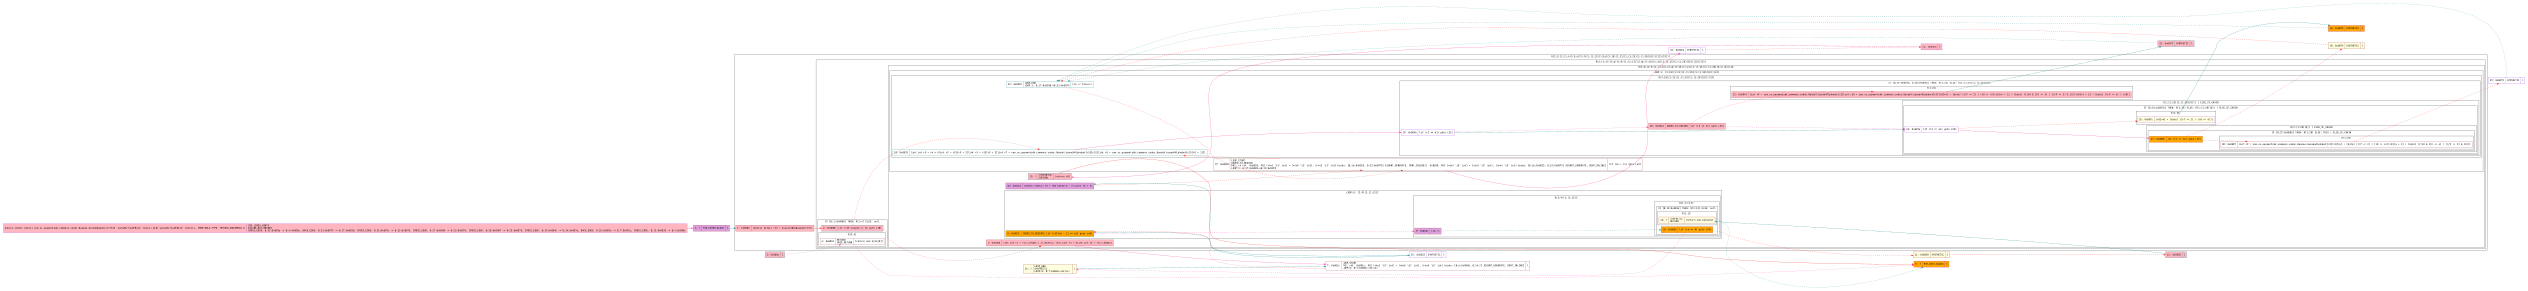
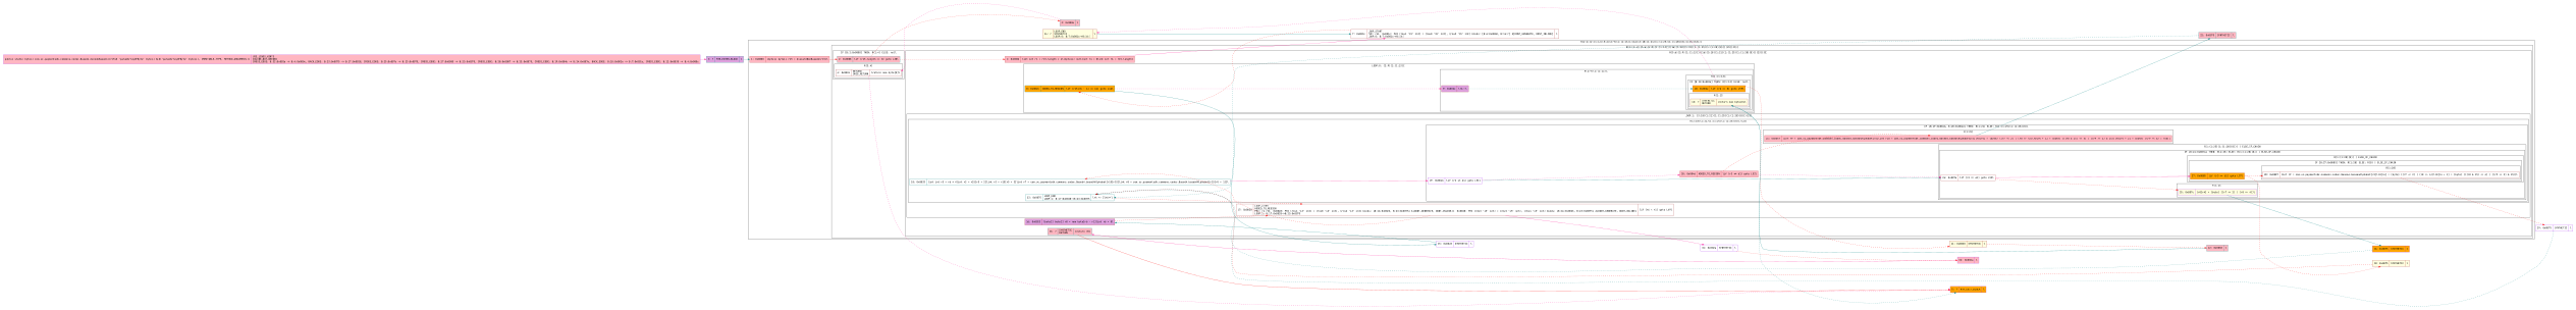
  digraph {
    fontname="JetBrains Mono"
    rankdir=LR
    node [color=brown fillcolor=white fontname="JetBrains Mono" shape=record style=filled]
    edge [color=red fontname="JetBrains Mono" style=dashed]
    n1 [label="{4\:\ 0x000c|RETURN\lORIG_RETURN\l|lreturn new byte[0]l}"]
    n2 [color=teal fillcolor=lightpink label="{2\:\ 0x0008|lif (r15.length == 0) goto L38l}"]
    n3 [fillcolor=lightyellow label="{13\:\ ?|SYNTHETIC\lRETURN\l|lreturn new byte[0]l}"]
    n4 [fillcolor=orange label="{10\:\ 0x002e|lif (r6 == 0) goto L59l}"]
    n5 [fillcolor=plum label="{9\:\ 0x002c|lr6\-\-l}"]
    n6 [color=teal fillcolor=orange label="{8\:\ 0x0021|ADDED_TO_REGION\l|lif (r15[r6 \- 1] == 61) goto L46l}"]
    n7 [fillcolor=lightpink label="{21\:\ 0x004f|lint r9 = com.uc.paymentsdk.commons.codec.Base64.base64Alphabet[r2]lint r10 = com.uc.paymentsdk.commons.codec.Base64.base64Alphabet[r3]lr0[r4] = (byte) ((r7 \<\< 2) \| (r8 \>\> 4))lr0[r4 + 1] = (byte) (((r8 & 15) \<\< 4) \| ((r9 \>\> 2) & 15))lr0[r4 + 2] = (byte) ((r9 \<\< 6) \| r10)l}"]
    n8 [color=purple fillcolor=lightyellow label="{25\:\ 0x007c|lr0[r4] = (byte) ((r7 \<\< 2) \| (r8 \>\> 4))l}"]
    n9 [label="{28\:\ 0x0087|lint r9 = com.uc.paymentsdk.commons.codec.Base64.base64Alphabet[r2]lr0[r4] = (byte) ((r7 \<\< 2) \| (r8 \>\> 4))lr0[r4 + 1] = (byte) (((r8 & 15) \<\< 4) \| ((r9 \>\> 2) & 15))l}"]
    n10 [fillcolor=orange label="{27\:\ 0x0085|lif (r3 == 61) goto L57l}"]
-   n11 [color=purple label="{24\:\ 0x007a|lif (r2 == 61) goto L55l}"]
+   n11 [label="{24\:\ 0x007a|lif (r2 == 61) goto L55l}"]
    n12 [color=purple label="{19\:\ 0x004b|lif (r2 != 61) goto L51l}"]
    n13 [fillcolor=lightpink label="{20\:\ 0x004d|ADDED_TO_REGION\l|lif (r3 != 61) goto L52l}"]
    n14 [color=teal label="{18\:\ 0x0033|lint int r5 = r6 * 4lint r2 = r15[r5 + 2]lint r3 = r15[r5 + 3]lint r7 = com.uc.paymentsdk.commons.codec.Base64.base64Alphabet[r15[r5]]lint r8 = com.uc.paymentsdk.commons.codec.Base64.base64Alphabet[r15[r5 + 1]]l}"]
    n15 [color=teal label="{23\:\ 0x0075|LOOP_END\lLOOP:1: B:17:0x0028\-\>B:23:0x0075\l|lr4 += 3lr6++l}"]
    n16 [label="{17\:\ 0x0028|LOOP_START\lADDED_TO_REGION\lPHI: r4 r6l  0x0028: PHI (r4v1 'i3' int) = (r4v0 'i3' int), (r4v2 'i3' int) binds: [B:16:0x0023, B:23:0x0075] A[DONT_GENERATE, DONT_INLINE]l  0x0028: PHI (r6v3 'i5' int) = (r6v2 'i5' int), (r6v4 'i5' int) binds: [B:16:0x0023, B:23:0x0075] A[DONT_GENERATE, DONT_INLINE]\lLOOP:1: B:17:0x0028\-\>B:23:0x0075\l|lif (r6 \< r1) goto L49l}"]
    n17 [fillcolor=lightpink label="{6\:\ 0x000d|lint int r1 = r15.length \/ 4l(byte[]) nulllint r4 = 0lint int r6 = r15.lengthl}"]
    n18 [fillcolor=plum label="{16\:\ 0x0023|lbyte[] byte[] r0 = new byte[r6 \- r1]lint r6 = 0l}"]
    n19 [color=teal fillcolor=lightpink label="{33\:\ ?|SYNTHETIC\lRETURN\l|lreturn r0l}"]
    n20 [fillcolor=lightpink label="{1\:\ 0x0000|lbyte[] byte[] r15 = discardNonBase64(r15)l}"]
    n21 [color=purple fillcolor=orange label="{5\:\ ?|MTH_EXIT_BLOCK\l|l}"]
    n22 [color=teal fillcolor=lightpink label="{3\:\ 0x000a|l}"]
    n23 [fillcolor=lightyellow label="{11\:\ 0x0030|SYNTHETIC\l|l}"]
    n24 [fillcolor=lightyellow label="{14\:\ ?|LOOP_END\lSYNTHETIC\lLOOP:0: B:7:0x001c\-\>B:14:?\l|l}"]
    n25 [color=purple label="{15\:\ 0x0023|SYNTHETIC\l|l}"]
    n26 [color=teal fillcolor=lightpink label="{22\:\ 0x0075|SYNTHETIC\l|l}"]
    n27 [color=purple fillcolor=orange label="{26\:\ 0x0075|SYNTHETIC\l|l}"]
    n28 [color=purple label="{29\:\ 0x0075|SYNTHETIC\l|l}"]
    n29 [fillcolor=lightyellow label="{30\:\ 0x0075|SYNTHETIC\l|l}"]
    n30 [color=purple label="{31\:\ 0x002a|SYNTHETIC\l|l}"]
    n31 [label="{7\:\ 0x001c|LOOP_START\lPHI: r6l  0x001c: PHI (r6v1 'i5' int) = (r6v0 'i5' int), (r6v5 'i5' int) binds: [B:6:0x000d, B:14:?] A[DONT_GENERATE, DONT_INLINE]\lLOOP:0: B:7:0x001c\-\>B:14:?\l|l}"]
    n32 [color=teal fillcolor=lightpink label="{12\:\ 0x0030|l}"]
    n33 [color=purple fillcolor=lightpink label="{32\:\ 0x002a|l}"]
-   n34 [fillcolor=plum label="{0\:\ ?|MTH_ENTER_BLOCK\l|l}"]
+   n34 [color=teal fillcolor=plum label="{0\:\ ?|MTH_ENTER_BLOCK\l|l}"]
    n35 [color=purple fillcolor=lightpink label="{public static byte[] com.uc.paymentsdk.commons.codec.Base64.decodeBase64((r15v0 'paramArrayOfByte' byte[] A[D('paramArrayOfByte' byte[]), IMMUTABLE_TYPE, METHOD_ARGUMENT]))  | USE_LINES_HINTS\lINLINE_NOT_NEEDED\lCROSS_EDGE: B:32:0x002a \-\> B:4:0x000c, BACK_EDGE: B:23:0x0075 \-\> B:17:0x0028, CROSS_EDGE: B:25:0x007c \-\> B:23:0x0075, CROSS_EDGE: B:27:0x0085 \-\> B:23:0x0075, CROSS_EDGE: B:28:0x0087 \-\> B:23:0x0075, CROSS_EDGE: B:19:0x004b \-\> B:24:0x007a, BACK_EDGE: B:10:0x002e \-\> B:7:0x001c, CROSS_EDGE: B:12:0x0030 \-\> B:4:0x000c\l}"]
    subgraph cluster_1 {
      label="R(2:1|(2:(1:4)|(5:6|(2:9|(1:(1:13)))|16|(3:18|(1:21)(1:(1:25)(1:(1:28)(0)))|23)|33)))"
      n20
      subgraph cluster_2 {
        label="R(2:(1:4)|(5:6|(2:9|(1:(1:13)))|16|(3:18|(1:21)(1:(1:25)(1:(1:28)(0)))|23)|33))"
        subgraph cluster_3 {
          label="IF [B:2:0x0008] THEN: R(1:4) ELSE: null"
          n2
          subgraph cluster_4 {
            label="R(3:4)"
            n1
          }
        }
        subgraph cluster_5 {
          label="R(5:6|(2:9|(1:(1:13)))|16|(3:18|(1:21)(1:(1:25)(1:(1:28)(0)))|23)|33)"
          n17
          n18
          n19
          subgraph cluster_6 {
            label="LOOP:0: (2:9|(1:(1:13)))"
            n6
            subgraph cluster_7 {
              label="R(2:9|(1:(1:13)))"
              n5
              subgraph cluster_8 {
                label="R(1:(1:13))"
                subgraph cluster_9 {
                  label="IF [B:10:0x002e] THEN: R(1:13) ELSE: null"
                  n4
                  subgraph cluster_10 {
                    label="R(1:13)"
                    n3
                  }
                }
              }
            }
          }
          subgraph cluster_11 {
            label="LOOP:1: (3:18|(1:21)(1:(1:25)(1:(1:28)(0)))|23)"
            n16
            subgraph cluster_12 {
              label="R(3:18|(1:21)(1:(1:25)(1:(1:28)(0)))|23)"
              n14
              n15
              subgraph cluster_13 {
                label="IF [B:19:0x004b, B:20:0x004d] THEN: R(1:21) ELSE: R(1:(1:25)(1:(1:28)(0)))"
                n12
                n13
                subgraph cluster_14 {
                  label="R(1:21)"
                  n7
                }
                subgraph cluster_15 {
                  label="R(1:(1:25)(1:(1:28)(0))) | ELSE_IF_CHAIN\l"
                  subgraph cluster_16 {
                    label="IF [B:24:0x007a] THEN: R(1:25) ELSE: R(1:(1:28)(0)) | ELSE_IF_CHAIN\l"
                    n11
                    subgraph cluster_17 {
                      label="R(1:25)"
                      n8
                    }
                    subgraph cluster_18 {
                      label="R(1:(1:28)(0)) | ELSE_IF_CHAIN\l"
                      subgraph cluster_19 {
                        label="IF [B:27:0x0085] THEN: R(1:28) ELSE: R(0) | ELSE_IF_CHAIN\l"
                        n10
                        subgraph cluster_20 {
                          label="R(1:28)"
                          n9
                        }
                        subgraph cluster_21 {
                          label="R(0)"
                        }
                      }
                    }
                  }
                }
              }
            }
          }
        }
      }
    }
    n1 -> n21 [color=deeppink]
    n2 -> n17
-   n2 -> n14
+   n2 -> n22
    n3 -> n21 [color=teal]
    n4 -> n23
    n4 -> n24 [color=deeppink]
    n5 -> n4 [color=teal]
    n6 -> n5 [color=deeppink]
    n6 -> n25 [color=teal style=solid]
    n7 -> n26 [color=teal style=solid]
    n8 -> n27 [color=teal style=solid]
    n9 -> n28
    n10 -> n9
    n10 -> n29
    n11 -> n8
    n11 -> n10 [color=deeppink style=solid]
    n12 -> n11 [color=teal style=solid]
    n12 -> n13 [color=deeppink]
    n13 -> n7
    n13 -> n11 [color=deeppink]
    n14 -> n12 [color=deeppink style=solid]
    n15 -> n16
    n16 -> n14
    n16 -> n30 [color=deeppink style=solid]
    n17 -> n31 [color=deeppink style=solid]
    n18 -> n16
    n19 -> n21 [style=solid]
    n20 -> n2 [style=solid]
    n22 -> n1 [color=deeppink]
    n23 -> n32
    n24 -> n31 [color=teal style=solid]
    n25 -> n18 [color=teal style=solid]
    n26 -> n15 [color=teal]
    n27 -> n15 [color=teal]
    n28 -> n15 [color=teal]
    n29 -> n15
    n30 -> n33
    n31 -> n6
    n32 -> n3 [color=teal style=solid]
    n33 -> n19 [color=deeppink style=solid]
    n34 -> n20 [color=teal style=solid]
    n35 -> n34 [color=deeppink style=solid]
  }
